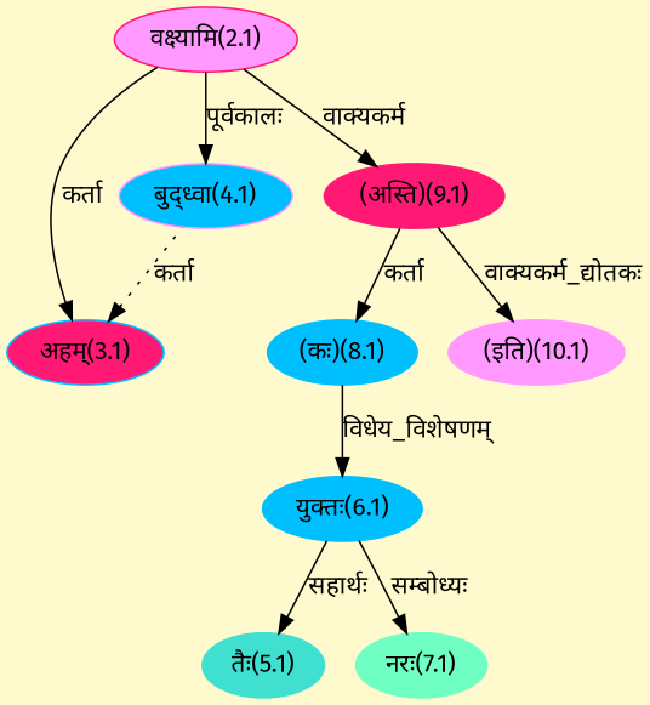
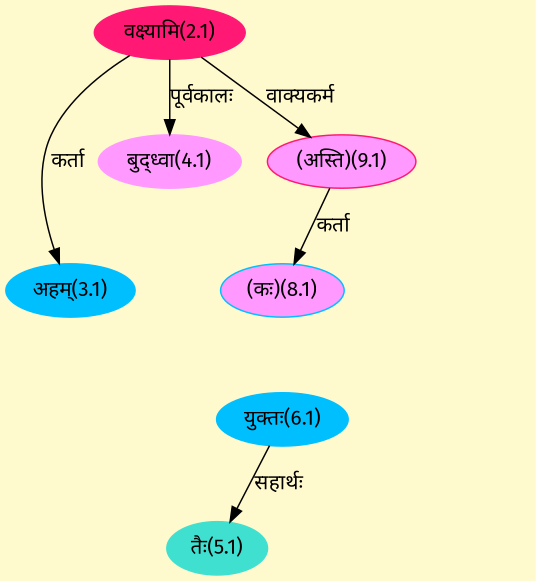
  digraph {
    bgcolor=lemonchiffon1
    compound=true
    fontname="Fira Sans"
    rankdir=BT
    node [color="#00BFFF" fontname="Fira Sans" style=filled]
    edge [dir=back fontname="Fira Sans"]
-   n1 [color="#FF1975" label="वक्ष्यामि(2.1)" fillcolor="#FF99FF"]
-   n2 [label="अहम्(3.1)" fillcolor="#FF1975"]
-   n3 [color="#FF99FF" label="बुद्ध्वा(4.1)" fillcolor="#00BFFF"]
+   n1 [color="#FF1975" label="वक्ष्यामि(2.1)"]
+   n2 [label="अहम्(3.1)"]
+   n3 [color="#FF99FF" label="बुद्ध्वा(4.1)"]
    n4 [color="#40E0D0" label="तैः(5.1)"]
    n5 [label="युक्तः(6.1)"]
-   n6 [label="(कः)(8.1)"]
-   n7 [color="#FF1975" label="(अस्ति)(9.1)"]
-   n8 [color="#6FFFC3" label="नरः(7.1)"]
-   n9 [color="#FF99FF" label="(इति)(10.1)"]
+   n6 [label="(कः)(8.1)" fillcolor="#FF99FF"]
+   n7 [color="#FF1975" label="(अस्ति)(9.1)" fillcolor="#FF99FF"]
    n2 -> n1 [label="कर्ता"]
-   n2 -> n3 [label="कर्ता" style=dotted]
    n3 -> n1 [label="पूर्वकालः"]
    n4 -> n5 [label="सहार्थः"]
-   n5 -> n6 [label="विधेय_विशेषणम्"]
    n6 -> n7 [label="कर्ता"]
    n7 -> n1 [label="वाक्यकर्म"]
-   n8 -> n5 [label="सम्बोध्यः"]
-   n9 -> n7 [label="वाक्यकर्म_द्योतकः"]
  }
